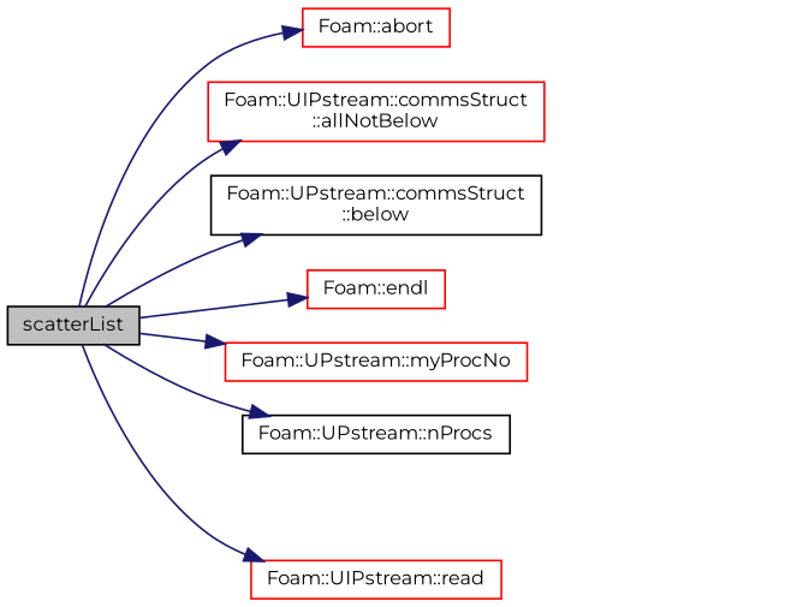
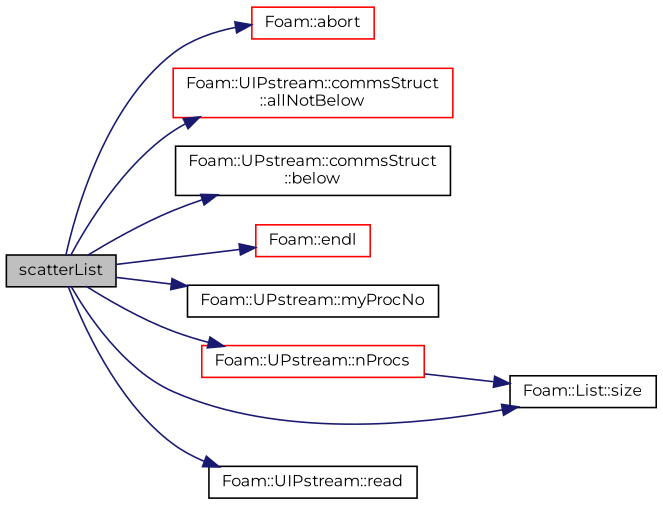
  digraph {
    fontname=Montserrat
    rankdir=LR
    node [color=black fontname=Montserrat fontsize=10 shape=record]
    edge [color=midnightblue fontname=Montserrat fontsize=10 labelfontname=FreeSans labelfontsize=10 style=solid]
    n1 [fillcolor=grey75 fontcolor=black height=0.2 label=scatterList style=filled width=0.4]
    n2 [color=red height=0.2 label="Foam::abort" width=0.4]
    n3 [color=red height=0.2 label="Foam::UIPstream::commsStruct\l::allNotBelow" width=0.4]
    n4 [height=0.2 label="Foam::UPstream::commsStruct\l::below" width=0.4]
    n5 [color=red height=0.2 label="Foam::endl" width=0.4]
-   n6 [color=red height=0.2 label="Foam::UPstream::myProcNo" width=0.4]
-   n7 [height=0.2 label="Foam::UPstream::nProcs" width=0.4]
-   n9 [color=red height=0.2 label="Foam::UIPstream::read" width=0.4]
+   n6 [height=0.2 label="Foam::UPstream::myProcNo" width=0.4]
+   n7 [color=red height=0.2 label="Foam::UPstream::nProcs" width=0.4]
+   n8 [height=0.2 label="Foam::List::size" width=0.4]
+   n9 [height=0.2 label="Foam::UIPstream::read" width=0.4]
    n1 -> n2
    n1 -> n3
    n1 -> n4
    n1 -> n5
    n1 -> n6
    n1 -> n7
+   n1 -> n8
    n1 -> n9
+   n7 -> n8
  }
